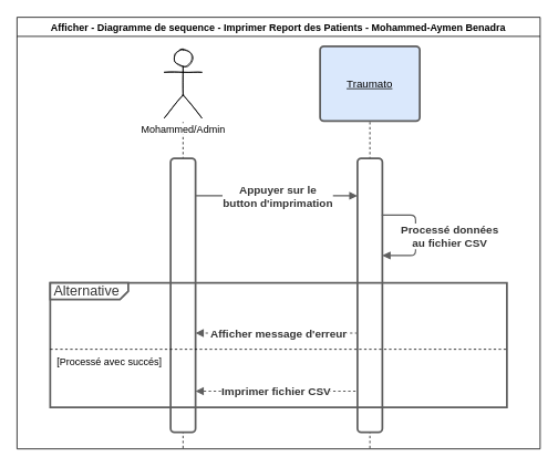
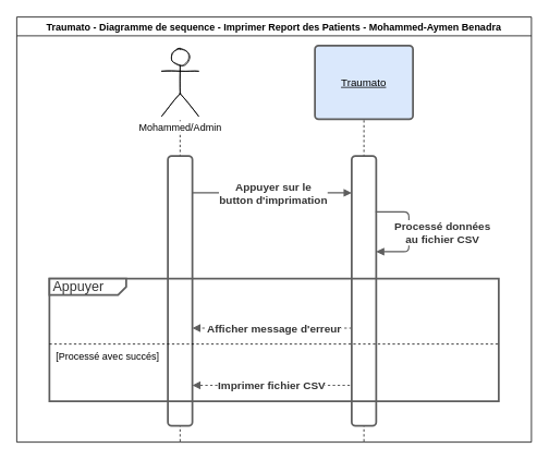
  <mxCell id="0" />
  <mxCell id="1" parent="0" />
  <mxCell id="2" value="" style="html=1;jettySize=18;whiteSpace=wrap;fontSize=13;strokeColor=#5E5E5E;dashed=1;fixDash=1;strokeWidth=1.5;rounded=1;arcSize=12;edgeStyle=orthogonalEdgeStyle;startArrow=none;endArrow=none;exitX=0.5;exitY=1.013;exitPerimeter=0;" parent="1" source="7" edge="1"><mxGeometry width="100" height="100" relative="1" as="geometry"><Array as="points" /><mxPoint x="445" y="540" as="targetPoint" /></mxGeometry></mxCell>
  <mxCell id="3" value="" style="html=1;jettySize=18;whiteSpace=wrap;fontSize=13;strokeColor=#5E5E5E;dashed=1;fixDash=1;strokeWidth=1.5;rounded=1;arcSize=12;edgeStyle=orthogonalEdgeStyle;startArrow=none;endArrow=none;exitX=0.5;exitY=1.013;exitPerimeter=0;" parent="1" edge="1"><mxGeometry width="100" height="100" relative="1" as="geometry"><Array as="points" /><mxPoint x="220" y="540" as="targetPoint" /><mxPoint x="220" y="146.17" as="sourcePoint" /></mxGeometry></mxCell>
  <mxCell id="4" value="" style="html=1;overflow=block;blockSpacing=1;whiteSpace=wrap;fontSize=13;spacing=0;strokeColor=#5e5e5e;strokeOpacity=100;rounded=1;absoluteArcSize=1;arcSize=9;strokeWidth=2.3;fontStyle=4" parent="1" vertex="1"><mxGeometry x="205" y="190" width="30" height="330" as="geometry" /></mxCell>
  <mxCell id="5" value="" style="html=1;overflow=block;blockSpacing=1;whiteSpace=wrap;fontSize=13;spacing=0;strokeColor=#5e5e5e;strokeOpacity=100;rounded=1;absoluteArcSize=1;arcSize=9;strokeWidth=2.3;recursiveResize=1;autosize=0;" parent="1" vertex="1"><mxGeometry x="430" y="190" width="30" height="330" as="geometry" /></mxCell>
- <mxCell id="6" value="&amp;nbsp;Alternative&lt;br&gt;" style="html=1;blockSpacing=1;whiteSpace=wrap;shape=mxgraph.sysml.package2;xSize=90;overflow=fill;fontSize=16.7;fontColor=#333333;align=left;spacing=0;strokeColor=#5e5e5e;strokeOpacity=100;rounded=1;absoluteArcSize=1;arcSize=9;strokeWidth=2.3;labelX=94.25;" parent="1" vertex="1"><mxGeometry x="60" y="340" width="550" height="150" as="geometry" /></mxCell>
+ <mxCell id="6" value="&amp;nbsp;Appuyer&lt;br&gt;" style="html=1;blockSpacing=1;whiteSpace=wrap;shape=mxgraph.sysml.package2;xSize=90;overflow=fill;fontSize=16.7;fontColor=#333333;align=left;spacing=0;strokeColor=#5e5e5e;strokeOpacity=100;rounded=1;absoluteArcSize=1;arcSize=9;strokeWidth=2.3;labelX=94.25;" parent="1" vertex="1"><mxGeometry x="60" y="340" width="550" height="150" as="geometry" /></mxCell>
  <mxCell id="7" value="Traumato" style="html=1;overflow=block;blockSpacing=1;whiteSpace=wrap;fontSize=13;fontStyle=4;spacing=3.8;strokeColor=#5e5e5e;strokeOpacity=100;rounded=1;absoluteArcSize=1;arcSize=9;strokeWidth=2.3;fillColor=#dae8fc;" parent="1" vertex="1"><mxGeometry x="385" y="55" width="120" height="90" as="geometry" /></mxCell>
  <mxCell id="8" value="" style="html=1;jettySize=18;whiteSpace=wrap;fontSize=13;strokeColor=#5E5E5E;strokeWidth=1.5;rounded=1;arcSize=12;edgeStyle=orthogonalEdgeStyle;startArrow=none;endArrow=block;endFill=1;exitX=0.975;exitY=0.207;exitPerimeter=0;exitDx=0;exitDy=0;" parent="1" source="5" target="5" edge="1"><mxGeometry width="100" height="100" relative="1" as="geometry"><Array as="points"><mxPoint x="500" y="258" /><mxPoint x="500" y="307" /></Array><mxPoint x="471.474" y="306.674" as="targetPoint" /></mxGeometry></mxCell>
  <mxCell id="9" value="Processé données&lt;br&gt;au fichier CSV" style="text;html=1;resizable=0;labelBackgroundColor=default;align=center;verticalAlign=middle;fontStyle=1;fontColor=#333333;fontSize=13.3;" parent="8" vertex="1"><mxGeometry x="0.136" relative="1" as="geometry"><mxPoint x="40" y="-8" as="offset" /></mxGeometry></mxCell>
  <mxCell id="10" value="" style="html=1;jettySize=18;whiteSpace=wrap;fontSize=13;strokeColor=#5E5E5E;dashed=1;fixDash=1;strokeWidth=1.5;rounded=1;arcSize=12;edgeStyle=orthogonalEdgeStyle;startArrow=none;endArrow=block;endFill=1;exitX=0;exitY=0.25;entryX=1;entryY=0.25;exitDx=0;exitDy=0;entryDx=0;entryDy=0;" parent="1" edge="1"><mxGeometry width="100" height="100" relative="1" as="geometry"><Array as="points" /><mxPoint x="430" y="400.5" as="sourcePoint" /><mxPoint x="235" y="400.5" as="targetPoint" /></mxGeometry></mxCell>
  <mxCell id="11" value="Afficher message d'erreur" style="text;html=1;resizable=0;labelBackgroundColor=default;align=center;verticalAlign=middle;fontStyle=1;fontColor=#333333;fontSize=13.3;" parent="10" vertex="1"><mxGeometry relative="1" as="geometry"><mxPoint x="2" as="offset" /></mxGeometry></mxCell>
  <mxCell id="12" value="" style="html=1;jettySize=18;whiteSpace=wrap;fontSize=13;strokeColor=#5E5E5E;strokeWidth=1.5;rounded=1;arcSize=12;edgeStyle=orthogonalEdgeStyle;startArrow=none;endArrow=block;endFill=1;jumpSize=6;" parent="1" edge="1"><mxGeometry width="100" height="100" relative="1" as="geometry"><Array as="points" /><mxPoint x="235" y="235" as="sourcePoint" /><mxPoint x="430" y="235" as="targetPoint" /></mxGeometry></mxCell>
  <mxCell id="13" value="Appuyer sur le&lt;br&gt;button d'imprimation" style="text;html=1;resizable=0;labelBackgroundColor=default;align=center;verticalAlign=middle;fontStyle=1;fontColor=#333333;fontSize=13.3;" parent="12" vertex="1"><mxGeometry relative="1" as="geometry"><mxPoint as="offset" /></mxGeometry></mxCell>
  <mxCell id="14" value="[Processé avec succés]" style="text;html=1;strokeColor=none;fillColor=none;align=center;verticalAlign=middle;whiteSpace=wrap;rounded=0;" parent="1" vertex="1"><mxGeometry x="63" y="421" width="137" height="30" as="geometry" /></mxCell>
  <mxCell id="15" value="" style="line;strokeWidth=1;fillColor=none;align=left;verticalAlign=middle;spacingTop=-1;spacingLeft=3;spacingRight=3;rotatable=0;labelPosition=right;points=[];portConstraint=eastwest;dashed=1;" parent="1" vertex="1"><mxGeometry x="60" y="416" width="550" height="8" as="geometry" /></mxCell>
  <mxCell id="16" value="" style="html=1;jettySize=18;whiteSpace=wrap;fontSize=13;strokeColor=#5E5E5E;dashed=1;fixDash=1;strokeWidth=1.5;rounded=1;arcSize=12;edgeStyle=orthogonalEdgeStyle;startArrow=none;endArrow=block;endFill=1;exitX=-0.037;exitY=0.335;exitPerimeter=0;entryX=1.038;entryY=0.335;entryPerimeter=0;" parent="1" edge="1"><mxGeometry width="100" height="100" relative="1" as="geometry"><Array as="points" /><mxPoint x="427.75" y="470.5" as="sourcePoint" /><mxPoint x="235" y="470.5" as="targetPoint" /></mxGeometry></mxCell>
  <mxCell id="17" value="Imprimer fichier CSV" style="text;html=1;resizable=0;labelBackgroundColor=default;align=center;verticalAlign=middle;fontStyle=1;fontColor=#333333;fontSize=13.3;" parent="16" vertex="1"><mxGeometry relative="1" as="geometry"><mxPoint as="offset" /></mxGeometry></mxCell>
  <mxCell id="18" value="Mohammed/Admin" style="shape=umlActor;verticalLabelPosition=bottom;verticalAlign=top;html=1;outlineConnect=0;labelBackgroundColor=default;sketch=1;" parent="1" vertex="1"><mxGeometry x="197.5" y="58.75" width="45" height="82.5" as="geometry" /></mxCell>
- <mxCell id="19" value="Afficher - Diagramme de sequence - Imprimer Report des Patients - Mohammed-Aymen Benadra" style="swimlane;" vertex="1" parent="1"><mxGeometry x="20" y="20" width="630" height="520" as="geometry" /></mxCell>
+ <mxCell id="19" value="Traumato - Diagramme de sequence - Imprimer Report des Patients - Mohammed-Aymen Benadra" style="swimlane;" vertex="1" parent="1"><mxGeometry x="20" y="20" width="630" height="520" as="geometry" /></mxCell>
